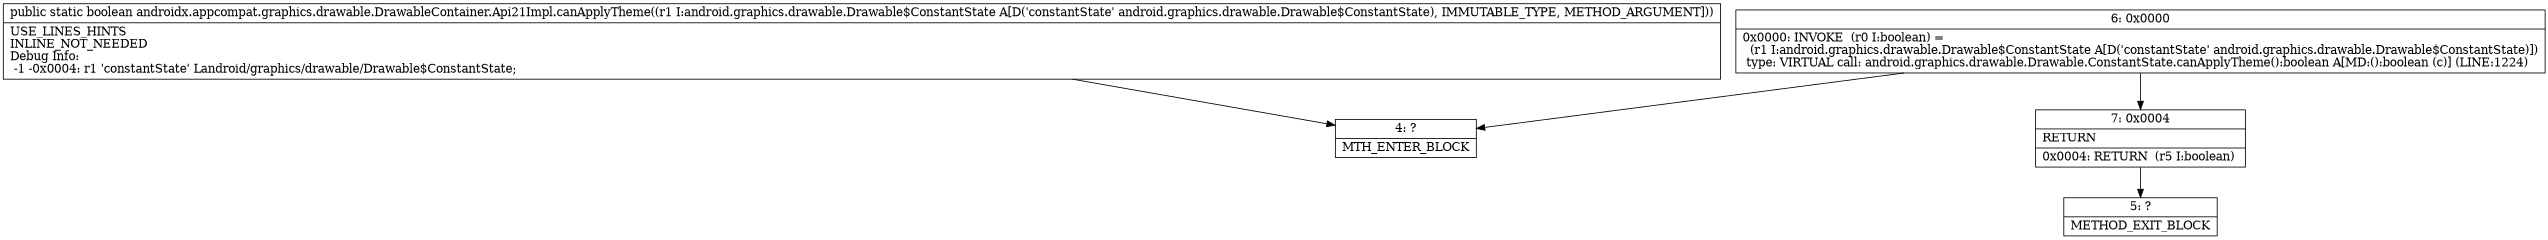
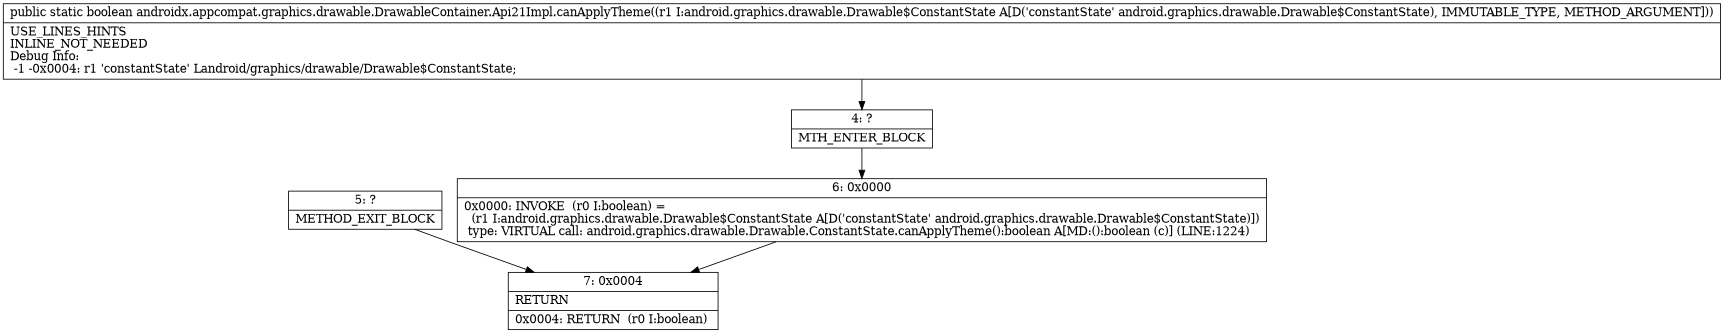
  digraph {
    node [shape=record]
    n1 [label="{4\:\ ?|MTH_ENTER_BLOCK\l}"]
    n2 [label="{6\:\ 0x0000|0x0000: INVOKE  (r0 I:boolean) = \l  (r1 I:android.graphics.drawable.Drawable$ConstantState A[D('constantState' android.graphics.drawable.Drawable$ConstantState)])\l type: VIRTUAL call: android.graphics.drawable.Drawable.ConstantState.canApplyTheme():boolean A[MD:():boolean (c)] (LINE:1224)\l}"]
-   n3 [label="{7\:\ 0x0004|RETURN\l|0x0004: RETURN  (r5 I:boolean) \l}"]
+   n3 [label="{7\:\ 0x0004|RETURN\l|0x0004: RETURN  (r0 I:boolean) \l}"]
    n4 [label="{5\:\ ?|METHOD_EXIT_BLOCK\l}"]
    n5 [label="{public static boolean androidx.appcompat.graphics.drawable.DrawableContainer.Api21Impl.canApplyTheme((r1 I:android.graphics.drawable.Drawable$ConstantState A[D('constantState' android.graphics.drawable.Drawable$ConstantState), IMMUTABLE_TYPE, METHOD_ARGUMENT]))  | USE_LINES_HINTS\lINLINE_NOT_NEEDED\lDebug Info:\l  \-1 \-0x0004: r1 'constantState' Landroid\/graphics\/drawable\/Drawable$ConstantState;\l}"]
-   n2 -> n1
+   n1 -> n2
    n2 -> n3
-   n3 -> n4
+   n4 -> n3
    n5 -> n1
  }
